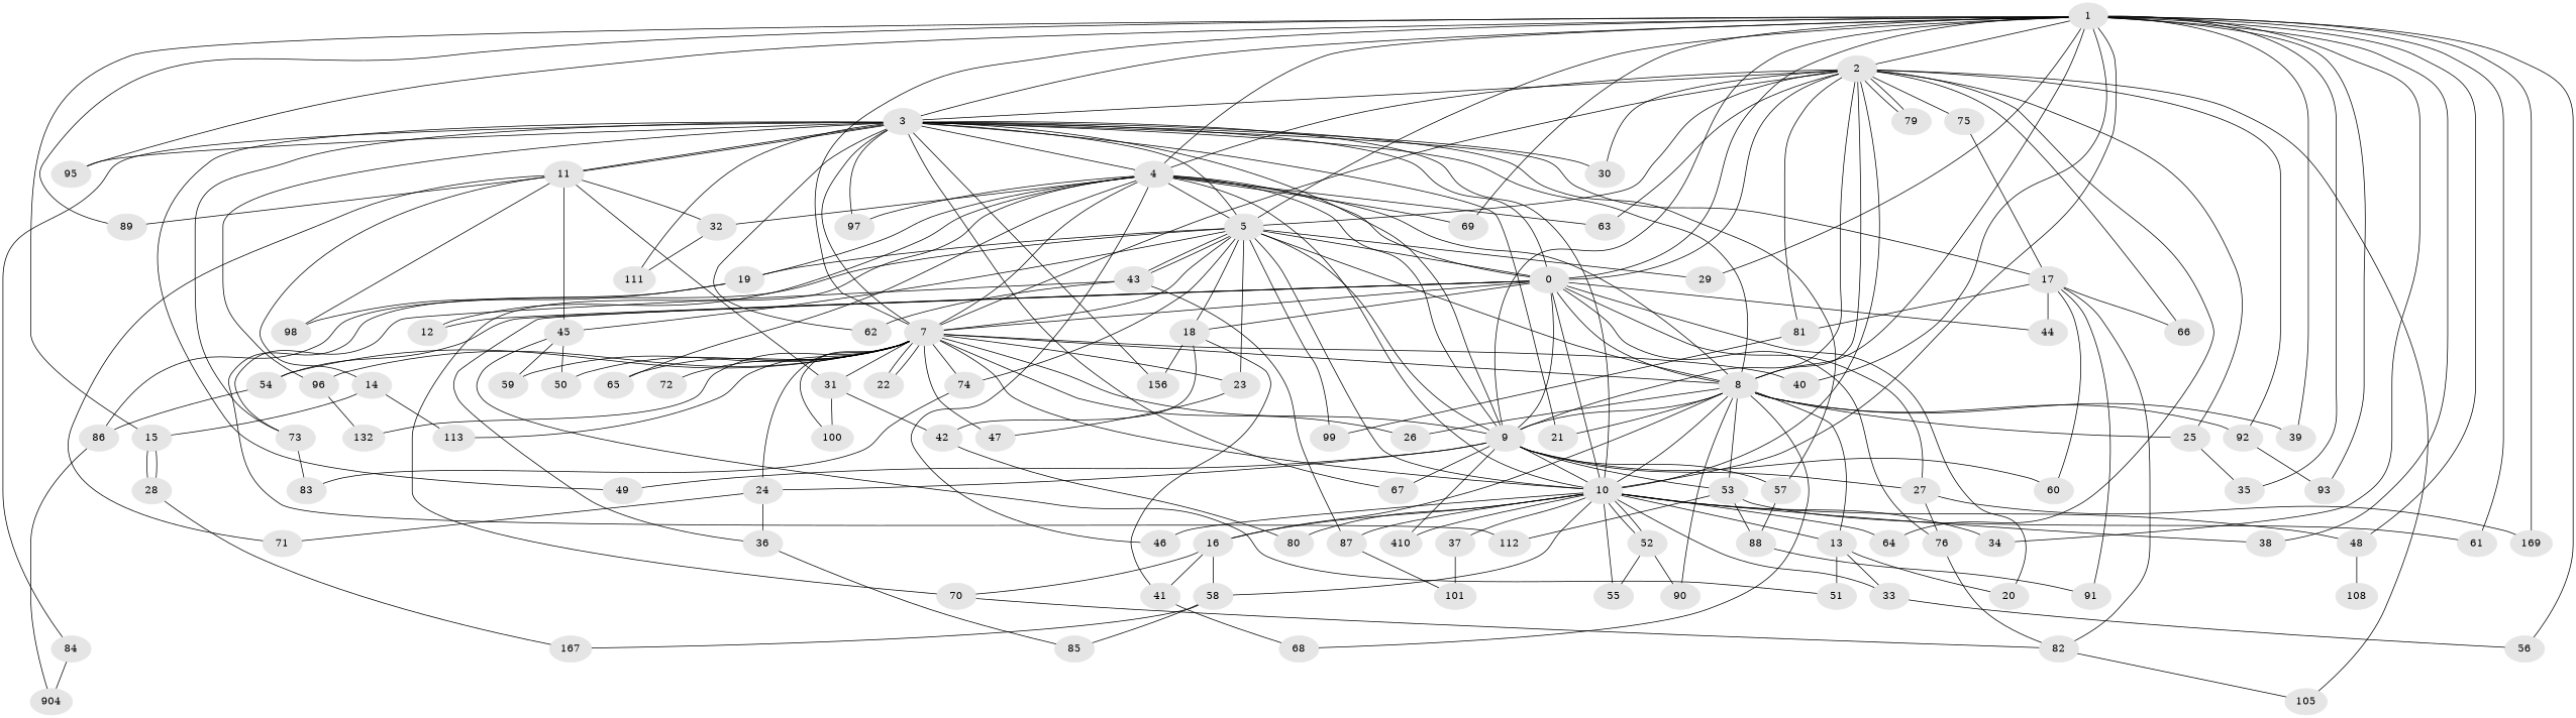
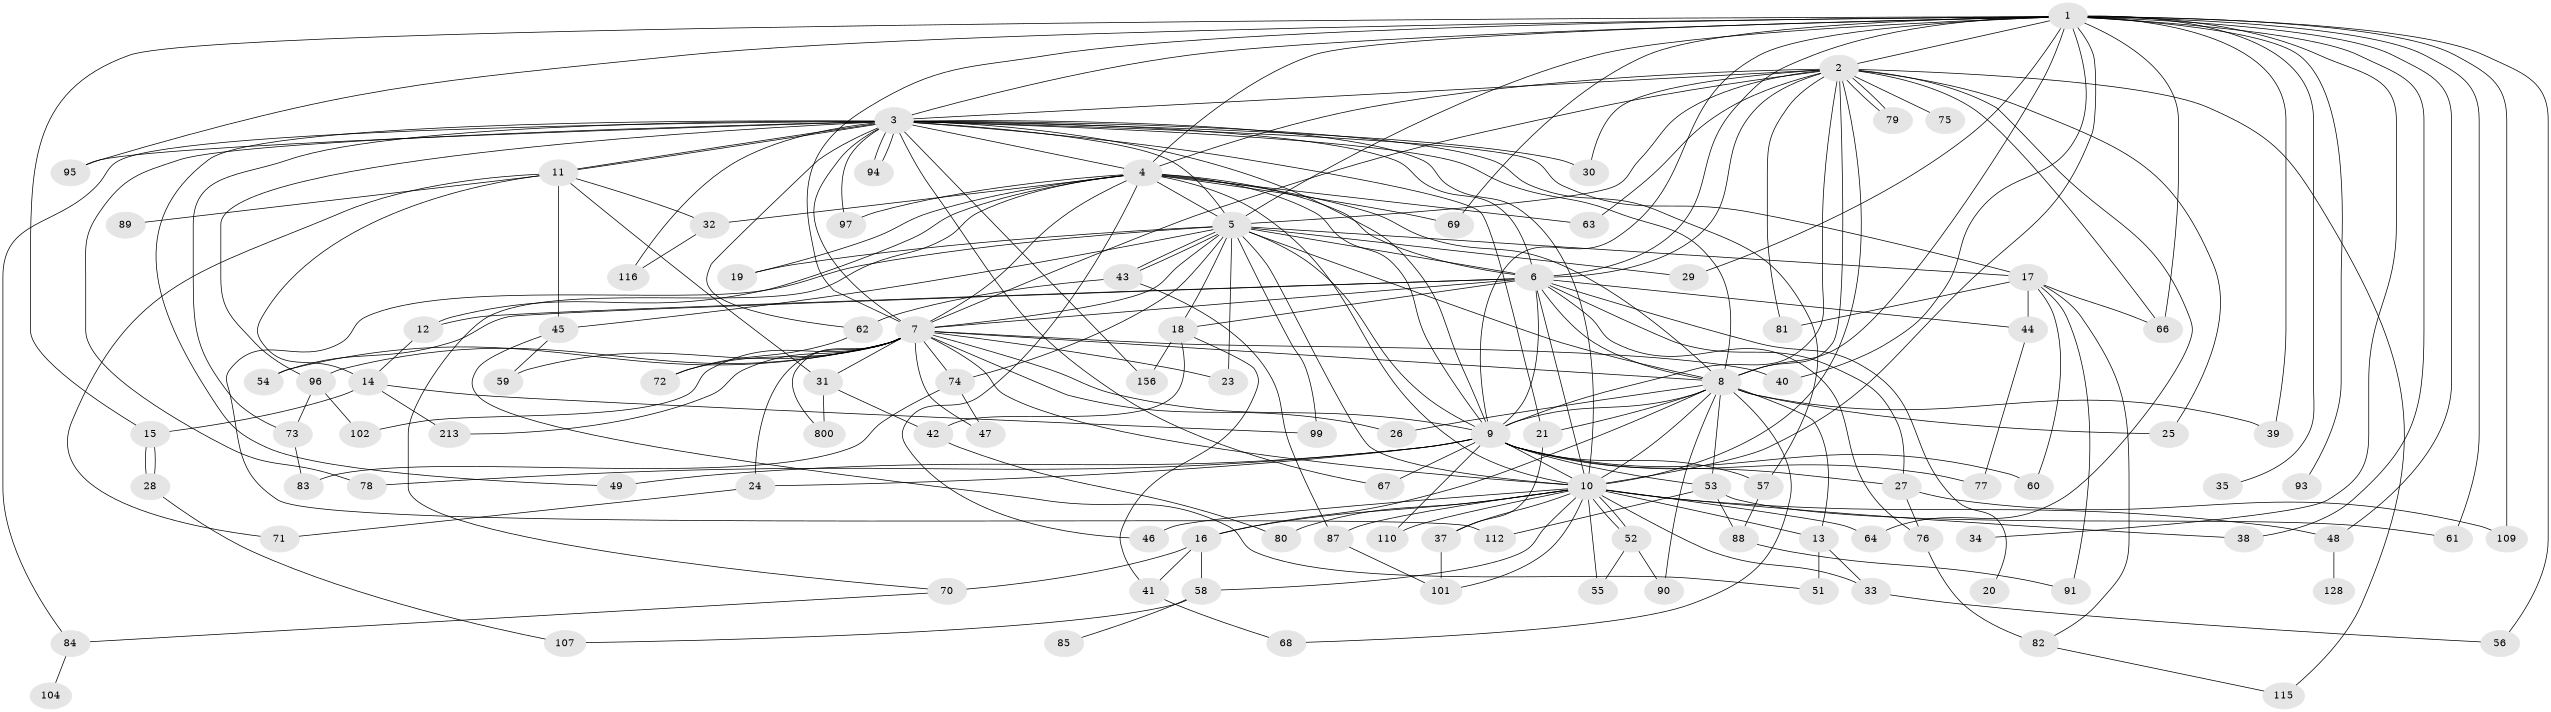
  graph {
    node [color=gray90 style=filled]
    1
    2
    3
    4
    5
-   6 [label=0]
+   6
    7
    8
    9
    10
    15
    29
    34
    35
    38
    39
    40
    48
    56
    61
    69
    89
    93
    95
-   109 [label=169]
+   109
    25
    30
    63
    64
    66
    75
    79
    81
-   92
-   105
+   105 [label=115]
    11
    17
    21
    49
    57
    62
    67
    73
+   78
    84
+   94
    96
    97
    n49 [label=156]
-   111
+   111 [label=116]
    12
    19
    32
    46
-   65
    70
    18
    23
    43
    45
    74
    99
    112
    20
    27
-   36
    44
    54
    76
-   22
    24
    26
    31
    47
-   50
    59
    72
-   100
-   102 [label=132]
-   113
+   100 [label=800]
+   102
+   113 [label=213]
    13
    16
    53
    68
    90
    60
-   110 [label=410]
+   77
+   110
    33
    37
    52
    55
    58
    80
    87
    28
-   108
+   108 [label=128]
    14
    71
-   98
    82
    91
    88
    83
-   104 [label=904]
-   86
+   104
    41
    42
    51
    85
    101
-   107 [label=167]
+   107
    1 -- 2
    1 -- 3
    1 -- 4
    1 -- 5
    1 -- 6
    1 -- 7
    1 -- 8
    1 -- 9
    1 -- 10
    1 -- 15
    1 -- 29
    1 -- 34
    1 -- 35
    1 -- 38
    1 -- 39
    1 -- 40
    1 -- 48
    1 -- 56
    1 -- 61
    1 -- 69
-   1 -- 89
+   1 -- 66
    1 -- 93
    1 -- 95
    1 -- 109
    2 -- 3
    2 -- 4
    2 -- 5
    2 -- 6
    2 -- 7
    2 -- 8
    2 -- 9
    2 -- 10
    2 -- 25
    2 -- 30
    2 -- 63
    2 -- 64
    2 -- 66
    2 -- 75
    2 -- 79
    2 -- 79
    2 -- 81
-   2 -- 92
    2 -- 105
    3 -- 4
    3 -- 5
    3 -- 6
    3 -- 7
    3 -- 8
    3 -- 9
    3 -- 10
    3 -- 95
    3 -- 30
    3 -- 11
    3 -- 11
    3 -- 17
    3 -- 21
    3 -- 49
    3 -- 57
    3 -- 62
    3 -- 67
    3 -- 73
+   3 -- 78
    3 -- 84
+   3 -- 94
+   3 -- 94
    3 -- 96
    3 -- 97
    3 -- n49
    3 -- 111
    4 -- 5
    4 -- 6
    4 -- 7
    4 -- 8
    4 -- 9
    4 -- 10
    4 -- 69
    4 -- 63
    4 -- 97
    4 -- 12
    4 -- 19
    4 -- 32
    4 -- 46
-   4 -- 65
    4 -- 70
    5 -- 6
    5 -- 7
    5 -- 8
    5 -- 9
    5 -- 10
    5 -- 29
-   75 -- 17
+   5 -- 17
    5 -- 19
    5 -- 18
    5 -- 23
    5 -- 43
    5 -- 43
    5 -- 45
    5 -- 74
    5 -- 99
    5 -- 112
    6 -- 7
    6 -- 8
    6 -- 9
    6 -- 10
    6 -- 12
    6 -- 18
    6 -- 20
    6 -- 27
-   6 -- 36
    6 -- 44
    6 -- 54
    6 -- 76
    7 -- 8
    7 -- 9
    7 -- 10
    7 -- 40
    7 -- 96
-   7 -- 65
    7 -- 23
    7 -- 74
    7 -- 54
-   7 -- 22
-   7 -- 22
    7 -- 24
    7 -- 26
    7 -- 31
    7 -- 47
-   7 -- 50
    7 -- 59
    7 -- 72
    7 -- 100
    7 -- 102
    7 -- 113
    8 -- 9
    8 -- 10
    8 -- 39
    8 -- 25
-   8 -- 92
    8 -- 21
    8 -- 26
    8 -- 13
    8 -- 16
    8 -- 53
    8 -- 68
    8 -- 90
    9 -- 10
    9 -- 49
    9 -- 57
    9 -- 67
+   9 -- 78
    9 -- 27
    9 -- 24
    9 -- 53
    9 -- 60
+   9 -- 77
    9 -- 110
-   10 -- 34
+   10 -- 101
    10 -- 38
    10 -- 48
    10 -- 64
    10 -- 46
    10 -- 13
    10 -- 16
    10 -- 110
    10 -- 33
    10 -- 37
    10 -- 52
    10 -- 52
    10 -- 55
    10 -- 58
    10 -- 80
    10 -- 87
    15 -- 28
    15 -- 28
    48 -- 108
-   25 -- 35
-   81 -- 99
-   92 -- 93
+   14 -- 99
    11 -- 89
    11 -- 32
    11 -- 45
    11 -- 31
    11 -- 14
    11 -- 71
-   11 -- 98
    17 -- 66
    17 -- 81
    17 -- 44
    17 -- 60
    17 -- 82
    17 -- 91
+   21 -- 37
    57 -- 88
+   62 -- 72
    73 -- 83
    84 -- 104
    96 -- 102
-   19 -- 98
-   19 -- 86
+   12 -- 14
    32 -- 111
-   70 -- 82
+   70 -- 84
    18 -- n49
    18 -- 41
    18 -- 42
-   23 -- 47
+   74 -- 47
    43 -- 62
-   43 -- 73
+   96 -- 73
    43 -- 87
-   45 -- 50
    45 -- 59
    45 -- 51
    74 -- 83
    27 -- 109
    27 -- 76
-   36 -- 85
-   54 -- 86
+   44 -- 77
    76 -- 82
-   24 -- 36
    24 -- 71
    31 -- 100
    31 -- 42
-   13 -- 20
    13 -- 33
    13 -- 51
    16 -- 70
    16 -- 58
    16 -- 41
    53 -- 61
    53 -- 112
    53 -- 88
    33 -- 56
    37 -- 101
    52 -- 90
    52 -- 55
    58 -- 85
    58 -- 107
    87 -- 101
    28 -- 107
    14 -- 15
    14 -- 113
    82 -- 105
    88 -- 91
-   86 -- 104
    41 -- 68
    42 -- 80
  }
